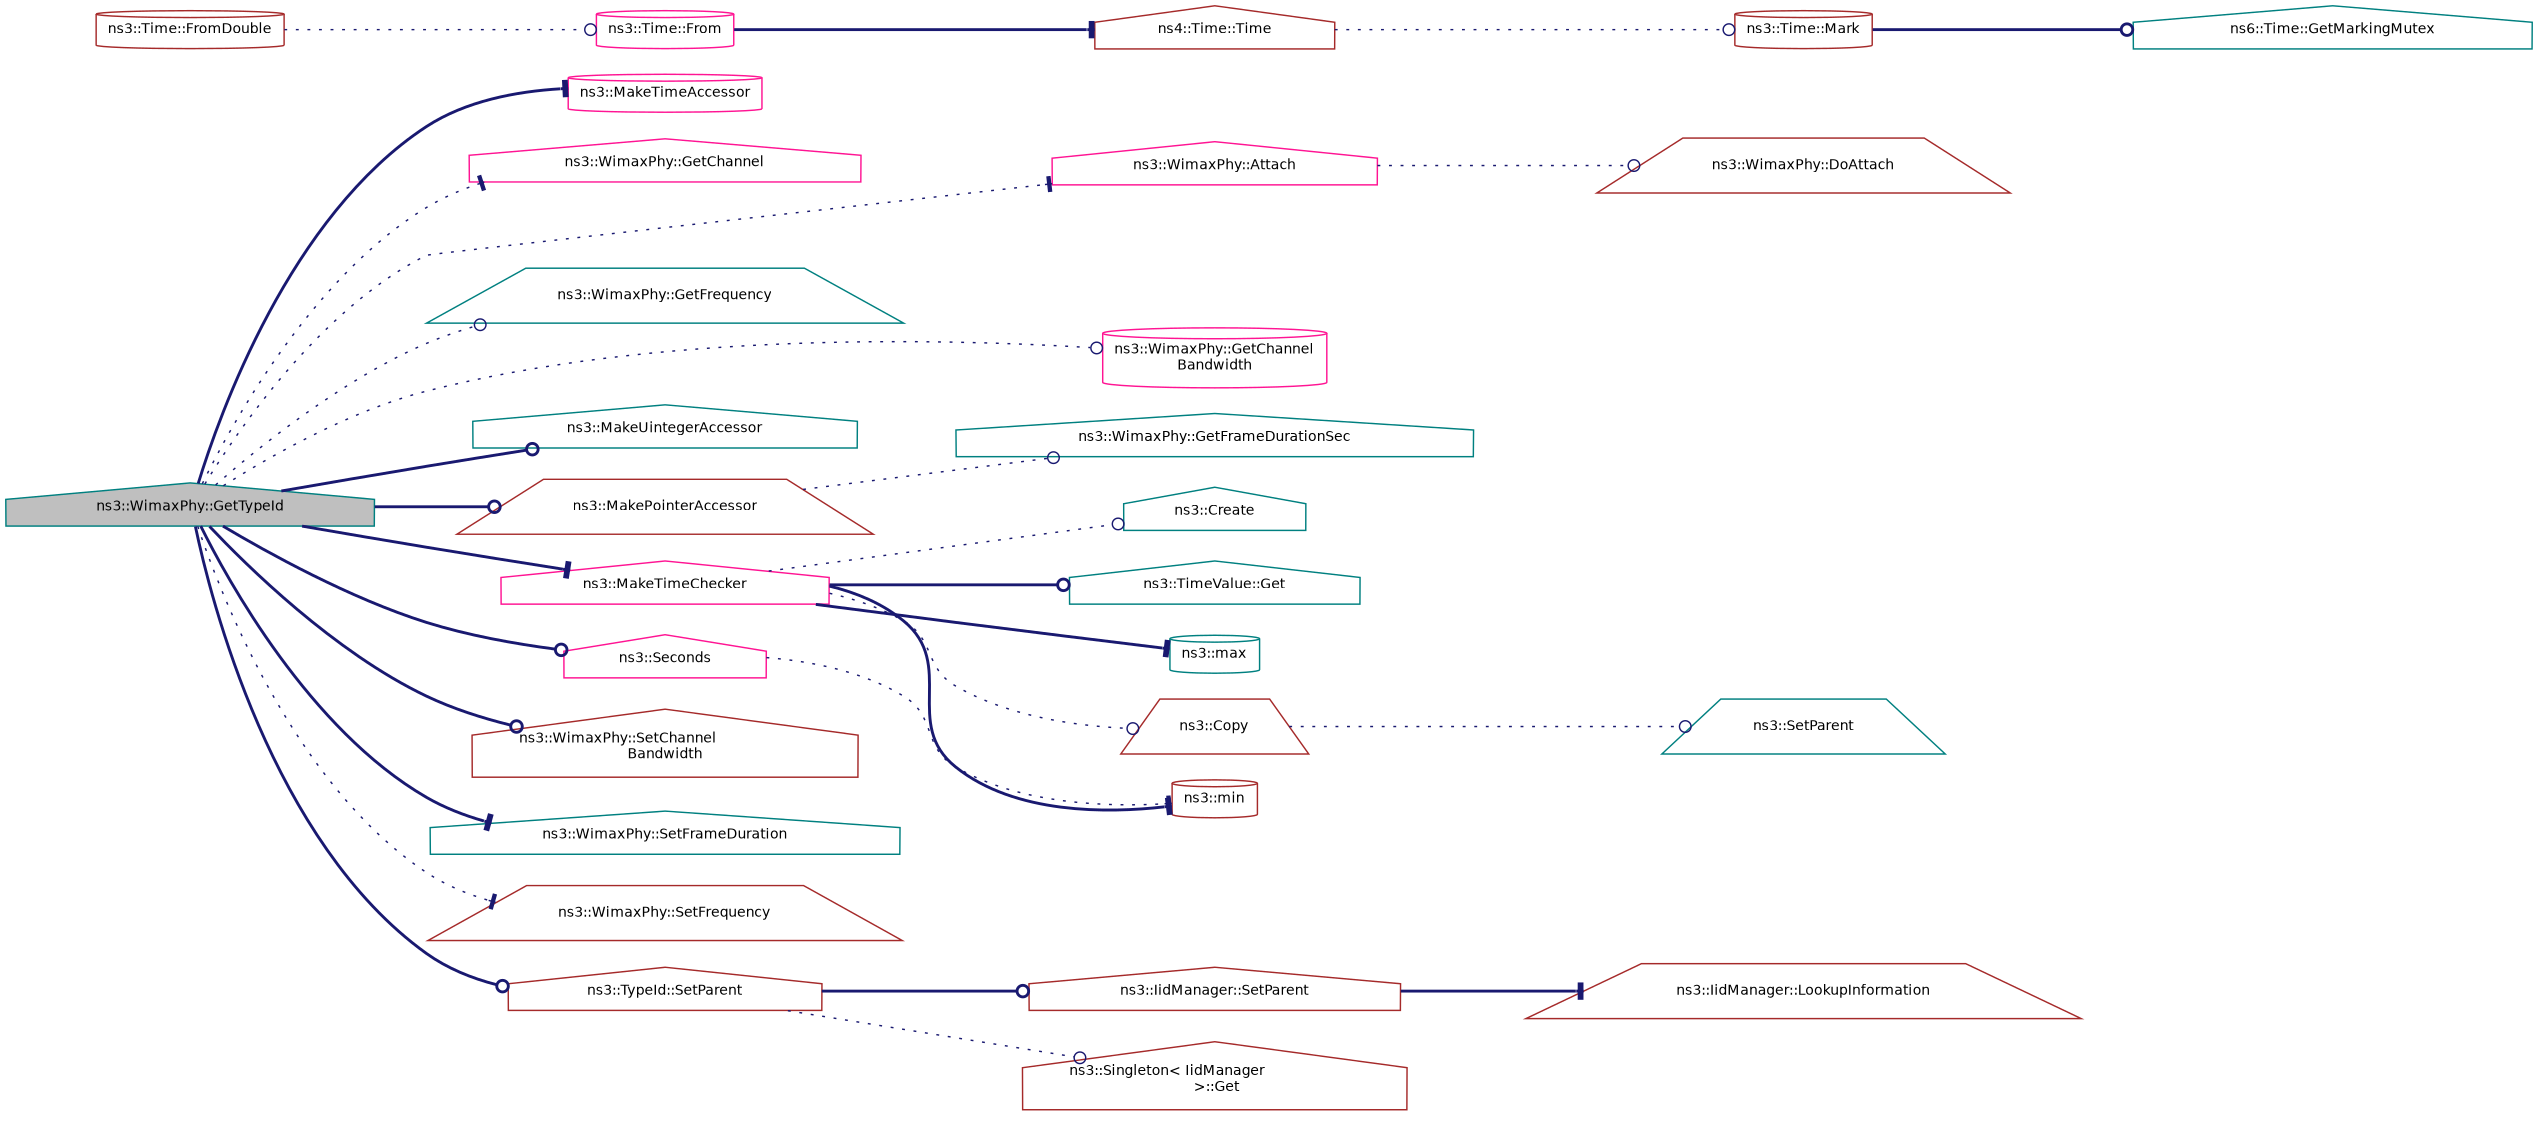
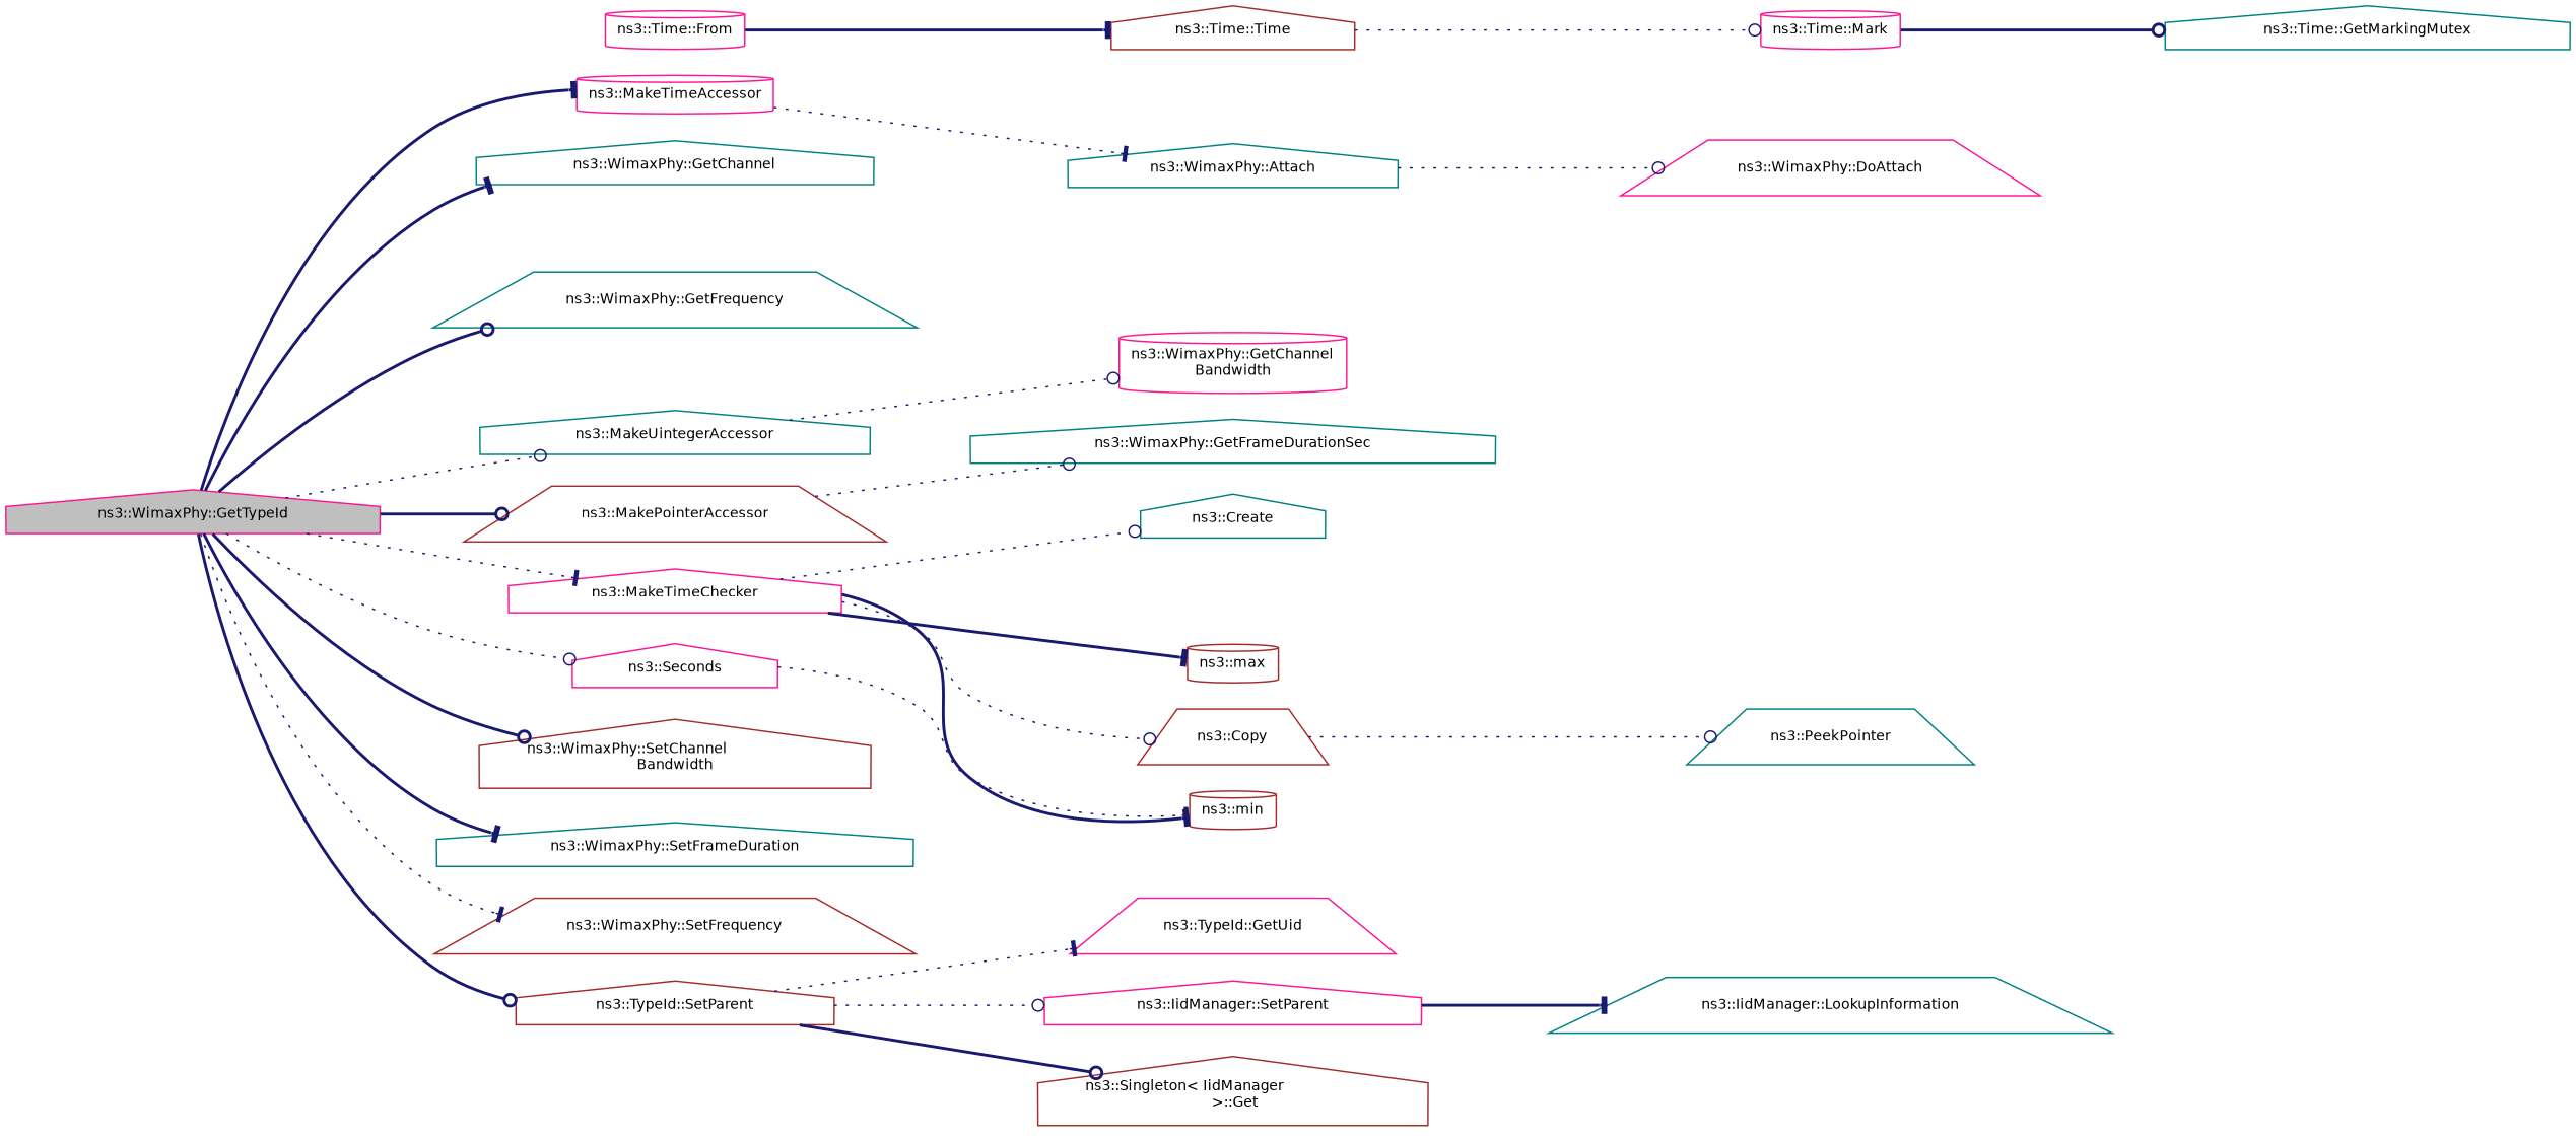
  digraph {
    fontname="DejaVu Sans"
    rankdir=LR
    node [color=brown fillcolor=white fontname="DejaVu Sans" fontsize=10 shape=house style=filled]
    edge [arrowhead=odot color=midnightblue fontname="DejaVu Sans" fontsize=10 labelfontname=Helvetica labelfontsize=10 style=bold]
-   n1 [color=teal fillcolor=grey75 fontcolor=black height=0.2 label="ns3::WimaxPhy::GetTypeId" width=0.4]
-   n2 [color=deeppink height=0.2 label="ns3::WimaxPhy::Attach" width=0.4]
-   n3 [color=deeppink height=0.2 label="ns3::WimaxPhy::GetChannel" width=0.4]
+   n1 [color=deeppink fillcolor=grey75 fontcolor=black height=0.2 label="ns3::WimaxPhy::GetTypeId" width=0.4]
+   n2 [color=teal height=0.2 label="ns3::WimaxPhy::Attach" width=0.4]
+   n3 [color=teal height=0.2 label="ns3::WimaxPhy::GetChannel" width=0.4]
    n4 [color=deeppink height=0.2 label="ns3::WimaxPhy::GetChannel\lBandwidth" shape=cylinder width=0.4]
    n5 [color=teal height=0.2 label="ns3::WimaxPhy::GetFrequency" shape=trapezium width=0.4]
    n6 [height=0.2 label="ns3::MakePointerAccessor" shape=trapezium width=0.4]
    n7 [color=deeppink height=0.2 label="ns3::MakeTimeAccessor" shape=cylinder width=0.4]
    n8 [color=deeppink height=0.2 label="ns3::MakeTimeChecker" width=0.4]
    n9 [color=teal height=0.2 label="ns3::MakeUintegerAccessor" width=0.4]
    n10 [color=deeppink height=0.2 label="ns3::Seconds" width=0.4]
    n11 [height=0.2 label="ns3::WimaxPhy::SetChannel\lBandwidth" width=0.4]
    n12 [color=teal height=0.2 label="ns3::WimaxPhy::SetFrameDuration" width=0.4]
    n13 [height=0.2 label="ns3::WimaxPhy::SetFrequency" shape=trapezium width=0.4]
    n14 [height=0.2 label="ns3::TypeId::SetParent" width=0.4]
-   n15 [height=0.2 label="ns3::WimaxPhy::DoAttach" shape=trapezium width=0.4]
+   n15 [color=deeppink height=0.2 label="ns3::WimaxPhy::DoAttach" shape=trapezium width=0.4]
    n16 [color=teal height=0.2 label="ns3::WimaxPhy::GetFrameDurationSec" width=0.4]
    n17 [height=0.2 label="ns3::Copy" shape=trapezium width=0.4]
    n18 [color=teal height=0.2 label="ns3::Create" width=0.4]
-   n19 [color=teal height=0.2 label="ns3::TimeValue::Get" width=0.4]
-   n20 [color=teal height=0.2 label="ns3::max" shape=cylinder width=0.4]
+   n20 [height=0.2 label="ns3::max" shape=cylinder width=0.4]
    n21 [height=0.2 label="ns3::min" shape=cylinder width=0.4]
    n22 [height=0.2 label="ns3::Singleton\< IidManager\l \>::Get" width=0.4]
-   n24 [height=0.2 label="ns3::IidManager::SetParent" width=0.4]
-   n25 [color=teal height=0.2 label="ns3::SetParent" shape=trapezium width=0.4]
-   n26 [height=0.2 label="ns3::Time::FromDouble" shape=cylinder width=0.4]
+   n23 [color=deeppink height=0.2 label="ns3::TypeId::GetUid" shape=trapezium width=0.4]
+   n24 [color=deeppink height=0.2 label="ns3::IidManager::SetParent" width=0.4]
+   n25 [color=teal height=0.2 label="ns3::PeekPointer" shape=trapezium width=0.4]
    n27 [color=deeppink height=0.2 label="ns3::Time::From" shape=cylinder width=0.4]
-   n28 [height=0.2 label="ns4::Time::Time" width=0.4]
-   n29 [height=0.2 label="ns3::Time::Mark" shape=cylinder width=0.4]
-   n30 [color=teal height=0.2 label="ns6::Time::GetMarkingMutex" width=0.4]
-   n31 [height=0.2 label="ns3::IidManager::LookupInformation" shape=trapezium width=0.4]
-   n1 -> n2 [arrowhead=tee style=dotted]
-   n1 -> n3 [arrowhead=tee style=dotted]
-   n1 -> n4 [style=dotted]
-   n1 -> n5 [style=dotted]
+   n28 [height=0.2 label="ns3::Time::Time" width=0.4]
+   n29 [color=deeppink height=0.2 label="ns3::Time::Mark" shape=cylinder width=0.4]
+   n30 [color=teal height=0.2 label="ns3::Time::GetMarkingMutex" width=0.4]
+   n31 [color=teal height=0.2 label="ns3::IidManager::LookupInformation" shape=trapezium width=0.4]
+   n7 -> n2 [arrowhead=tee style=dotted]
+   n1 -> n3 [arrowhead=tee]
+   n9 -> n4 [style=dotted]
+   n1 -> n5
    n1 -> n6
    n1 -> n7 [arrowhead=tee]
-   n1 -> n8 [arrowhead=tee]
-   n1 -> n9
-   n1 -> n10
+   n1 -> n8 [arrowhead=tee style=dotted]
+   n1 -> n9 [style=dotted]
+   n1 -> n10 [style=dotted]
    n1 -> n11
    n1 -> n12 [arrowhead=tee]
    n1 -> n13 [arrowhead=tee style=dotted]
    n1 -> n14
    n2 -> n15 [style=dotted]
    n6 -> n16 [style=dotted]
    n8 -> n17 [style=dotted]
    n8 -> n18 [style=dotted]
-   n8 -> n19
    n8 -> n20 [arrowhead=tee]
    n8 -> n21 [arrowhead=tee]
    n10 -> n21 [arrowhead=tee style=dotted]
-   n14 -> n22 [style=dotted]
-   n14 -> n24
+   n14 -> n22
+   n14 -> n23 [arrowhead=tee style=dotted]
+   n14 -> n24 [style=dotted]
    n17 -> n25 [style=dotted]
    n24 -> n31 [arrowhead=tee]
-   n26 -> n27 [style=dotted]
    n27 -> n28 [arrowhead=tee]
    n28 -> n29 [style=dotted]
    n29 -> n30
  }
